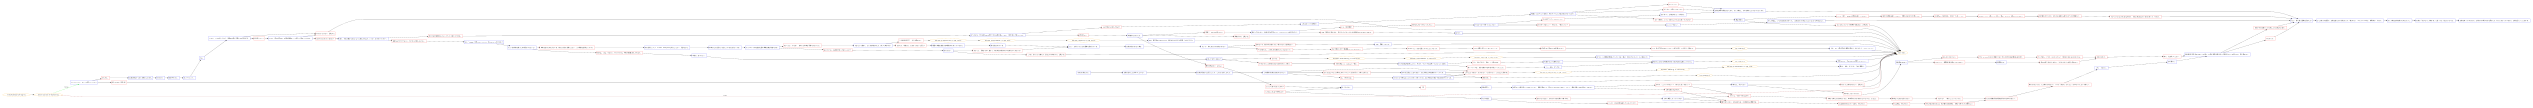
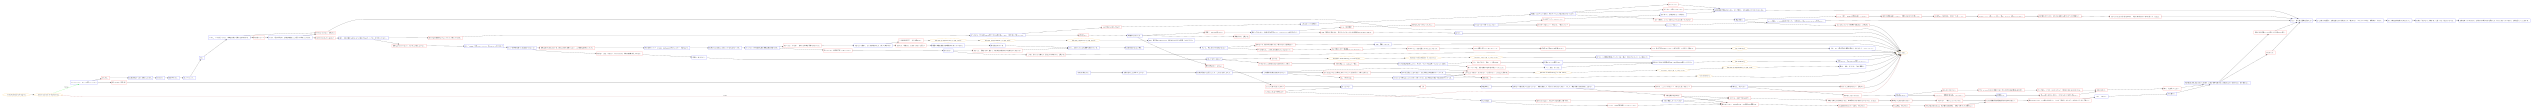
  digraph {
    fontname="Source Code Pro"
    rankdir=LR
    node [color=red fontname="Source Code Pro" shape=box]
    edge [fontname="Source Code Pro"]
    "ArthurRank5Convo4 begins." [color=orange shape=""]
    n2 [color=orange label="Check boolean ArthurDating" shape=""]
    n3 [color=blue label="スウィーティー、ちょっと聞いていいか？"]
    "Chat ends." [color=orange shape=""]
    n5 [label="もちろん。"]
    n6 [label="後じゃだめ？[閉じる]"]
    n7 [color=blue label="お前が教えてくれた未来のこと全て…"]
    n8 [color=blue label="Entrati。"]
    n9 [color=blue label="壁の中のモノ。"]
    n10 [color=blue label="センティエント。"]
    n11 [color=blue label="Tau。"]
    n12 [color=blue label="いつか…　いつか近いうちに、未来はお前が必要になる気がする。"]
    n13 [label="何が言いたい？"]
    n14 [label="行かないとけない。[閉じる]"]
    n15 [color=blue label="つまり、遅かれ早かれ、お前は俺達をここに置いて帰ることになる。"]
    n16 [label="出て行けと言っているのか？"]
    n17 [color=blue label="違う。それが避けられないように感じてるんだ。いつか、出て行く*だろう*。"]
    n18 [label="自分のは片道切符じゃない。行ったり来たりできる。"]
    n19 [label="未来なんてどうでもいい。元々そこの住人じゃない。"]
    n20 [color=blue label="そうかもな。だがお前はある日ポータルを通り抜けたまま、二度と戻って来なくなる。"]
    n21 [color=blue label="もし「Lotus」が呼びかけてきたら、向かわないと言うのか？"]
    n22 [label="なんで訳もなく怒ってるの？"]
    n23 [label="誰が決めた？"]
    n24 [color=blue label="もう一度宇宙を救うために駆けつけないと？"]
    n25 [color=blue label="これはまっとうな懸念だ。"]
    n26 [color=blue label="常識的にはそうだろ。"]
    n27 [label="未来は任せられる人がいる。彼らは自分を必要としない。この場所は必要としている。"]
    n28 [label="自分は…　あぁ。すまない。行くだろうね、宇宙が危機に瀕してるなら。"]
    n29 [color=blue label="俺達にうんざりして去るか、何かヤバイことが起きるかのどっちかだ。"]
    n30 [label="常識？　それとも怖いから？"]
    n31 [label="馬鹿げてる。[閉じる]"]
    n32 [label="離れる気はない、Arthur。"]
    n33 [color=blue label="何が必要だって？　Viktor Vodiyanoiと戦うことか？　冗談はよせ。"]
    n34 [color=blue label="本音を、ありがとう。"]
    n35 [label="ヤバイこと？"]
    n36 [label="もうちょっと信じてほしいな…"]
    n37 [label="もう一度聞く。どうして訳もなくそんなに怒っているのか？"]
    n38 [color=blue label="怖がってはいない。出逢う前も平気だった。いなくなっても大丈夫だろう。"]
    n39 [label="どうして追い払おうとする？"]
    n40 [color=blue label="未来がどんな壁にぶち当たってるかは分かってる。"]
    n41 [color=blue label="戻ってきてくれるか？"]
    n42 [color=blue label="お前は未来で死ぬかもしれん。そして俺が…　それを知ることがないかもしれん。"]
    n43 [color=blue label="俺は本気だ。"]
    n44 [label="じゃ、何が問題？"]
    n45 [label="なあ、前向きに考えなよ、自分がいなくなったらまた最強のExcaliburになれる。"]
    n46 [color=blue label="そうじゃない。"]
    n47 [color=blue label="テックロットや狂信的な悪の軍隊は俺も対処できる。"]
    n48 [label="Arthurのとこに帰るためなら全力を尽くして戦う。"]
    n49 [label="どうかな。"]
    n50 [color=blue label="ただ…　繰り返し悪夢を見るんだ…"]
    n51 [label="いいや、違う。Arthurは理由を探しているんだ。"]
    n52 [label="もしものことについて喧嘩する気はない。[閉じる]"]
    n53 [label="自分なんかどうでもいいんでしょ。"]
    n54 [color=blue label="出てけ。"]
    n55 [label="笑"]
    n56 [label="わかったよ。でもね？　皮肉にも未来は予測できないんだ。"]
    n57 [label="去りたくない。結局何て言ってほしいんだ？"]
    n58 [label="自分の家はここ、Arthurと一緒に。"]
    n59 [color=orange label="Boolean ArthurDating is now false." shape=""]
    n60 [color=blue label="どこか遠くの惑星で、お前は血だまりに横たわって、殺された…　エイリアンロボか、変異体か…　何かに。"]
    n61 [label="遠ざける理由を探してるんだ。大事な人を失うのが怖いから。"]
    n62 [color=blue label="そんなつもりで言ったんじゃない。"]
    n63 [color=blue label="俺は本気だ。"]
    n64 [label="じゃあ*これ*は一体何なんだ？"]
    n65 [color=blue label="大人の会話。"]
    n66 [color=blue label="ではもう一度訊く。もし引き離されたら、戻って来るのか？"]
    n67 [color=blue label="分からない。"]
    n68 [color=blue label="だがお前は俺と同じように、兵士だ。そして兵士は帰ってこないこともある。"]
    n69 [color=orange label="Boolean ArthurNoDate is now true." shape=""]
    n70 [color=blue label="そして俺はお前を助けられなかった。"]
    n71 [label="人は死ぬ。人は消える。それが「人生」でしょ。"]
    n72 [label="出て行ってほしい？　それとも、一緒にいたい？"]
    n73 [label="じゃあどういう*つもり*だった？"]
    n74 [color=blue label="お前はいつ姿を消してもおかしくない。俺達に飽きたり、死んだりするかもしれない。そして、俺は永遠にそれを知ることはない。"]
    n75 [label="いいや、これは口実を探しているってことだ。"]
    n76 [label="去るつもりはない。それが今できる限りの精一杯だ。"]
    n77 [label="この会話の後で？　そうは思わない。"]
    n78 [label="もちろん、可能なら。なぜそうでないと思う？"]
    n79 [label="わかった、最初からやり直そう。何が本当の悩みのタネか教えてくれないか？"]
    n80 [label="じゃあ、分かったら教えて。話はこれで終わりだ。[閉じる]"]
    n81 [label="うん。それこそが…　定め、って時もある。"]
    n82 [label="良いニュースは、自分を殺すのは本当に難しいってことだ。"]
    n83 [color=orange label="Boolean IsDating is now false." shape=""]
    n84 [color=blue label="お前が「行かないと約束する」と言っても、信じないからな。"]
    n85 [label="それはいつだって誰にだって起こり得る。なにひとつ確かなことはない。"]
    n86 [color=blue label="ここにいてほしい。"]
    n87 [color=blue label="まず第一に。お前は俺にとって大切だ。"]
    n88 [label="口実を探すのはやめろ。"]
    n89 [label="それで、ここにいて欲しい？　それとも去ってほしい？"]
    n90 [label="傷つきたくない、それは分かる。その気持ちは尊重する。"]
    n91 [color=blue label="それで満足しろっていうのか？"]
    n92 [color=orange label="Boolean ArthurDating is now false." shape=""]
    n93 [color=blue label="最悪の事態を想定する時間が有り余っているんだ。"]
    n94 [color=blue label="ただ…　お前がいなくなる悪夢を見続けている。"]
    n95 [color=blue label="引退することを夢見ておく。"]
    n96 [color=blue label="へっ。ああ。そうだな。"]
    n97 [color=blue label="そうか。この関係が間違いだったことは、後より今知れてよかった。もう終わりだ。"]
    n98 [color=blue label="お前を知っているからだ。お前がその呼びかけを受けたら、行くとわかっているから。お前は正しいことをする。"]
    n99 [label="化け物かどうかとか、それとも未来から来たかどうかに関係なく。"]
    n100 [color=blue label="そして俺は…　いつかお前が出て行って…　二度と戻って来ないんじゃないかと不安なんだ。"]
    n101 [label="そうだよ。それで十分なはずだ。"]
    n102 [color=blue label="俺には…　分からない。"]
    n103 [label="人は姿を消すときだってある。それが人だ。"]
    n104 [color=orange label="Boolean ArthurNoDate is now true." shape=""]
    n105 [color=blue label="影に驚かされている。"]
    n106 [color=blue label="お前を助けられない夢を。"]
    n107 [color=blue label="俺たちにどれだけ時間が残されてるか知るのは難しいだろうな。"]
    n108 [label="だからくらだない言い訳はやめて、本当に何に悩んでいるのか言って、Arthur。"]
    n109 [label="未来から来たかも知れないけど、未来予知ができるわけじゃないんだ、Arthur。"]
    n110 [label="傷つきたくないんだろう。"]
    n111 [label="わかったら教えてほしい。[閉じる]"]
    n112 [label="人は死ぬ。それが人だ。"]
    n113 [color=orange label="Boolean IsDating is now false." shape=""]
    n114 [color=blue label="そして…　考えるだけでも耐えられない。"]
    n115 [color=orange label="+20 Chemistry" shape=""]
    n116 [color=blue label="それがお前なんだ。"]
    n117 [color=blue label="お前が去ることが怖いんじゃない。"]
    n118 [label="将来どうなるかは分からない。"]
    n119 [color=blue label="俺を責めるのか？"]
    n120 [label="それが起きるためには、化け物である必要も、未来から来ている必要もない。"]
    n121 [color=blue label="まあ、後で終わらせるよりは、今終わらせたほうが得策、なんだろうな。"]
    n122 [label="今まで誰にも…　*自分*を心配されたことはなかった。"]
    n123 [label="忘れないで、自分の方が強いんだ。助けてもらう必要はない。"]
    n124 [color=blue label="大切なのは…　今あるものを大事にすることだ。"]
    n125 [color=blue label="お前が死ぬかもと思うことで、こんなにも苦しむんだ。"]
    n126 [label="でも今は？　一緒にここにいたいんだ。"]
    n127 [label="そんなことはしない。"]
    n128 [label="だからって、意図的に姿を消すつもりはない。"]
    n129 [label="だから距離を取る理由を探すのはやめてほしい。"]
    n130 [label="今まで聞いた中で一番素敵なことかもしれない。"]
    n131 [color=blue label="ああ、理解してないな。"]
    n132 [color=blue label="この感情に名前があるかわからない。"]
    n133 [label="でも、Arthurにはこの関係がうまく行くのか考える必要があると思う。"]
    n134 [color=blue label="意図的には。"]
    n135 [label="終わらせたいなら、ただ終わらればいい。いつか「消える」からとこっちのせいにしないで欲しい。"]
    n136 [label="Arthurがこっちを心配していることじゃなくて。"]
    n137 [label="ならArthurのとこに帰るためにいつだって全力を尽くして戦うと誓うよ。"]
    n138 [label="な…　何て言えば。"]
    n139 [label="こんなことできない。ありえない。もう別れよう。[Arthurと別れる]"]
    n140 [label="だってほら、いつか、もしかしたら！　何か起こるかもしれないから。"]
    n141 [label="何かは起こるかもしれない。そうならないとは言い切れない。"]
    n142 [color=blue label="いや…　すまない。"]
    n143 [label="でも*大事に*思ってくれてるってこと。"]
    n144 [color=blue label="それ以上望むことはできない。あと可能なら俺も連れていってくれ。"]
    n145 [color=blue label="ただどっかで死なないようにするって言ってくれ。あと可能なら俺も一緒に連れて行ってくれ。"]
    n146 [color=orange label="Boolean ArthurDating is now false." shape=""]
    n147 [label="それが人生さ。"]
    n148 [color=blue label="その通りだ。"]
    n149 [label="必ず生きて帰れるとは約束できない。"]
    n150 [label="約束する。"]
    n151 [color=orange label="Boolean IsDating is now false." shape=""]
    n152 [label="時に、人は帰ってこない。"]
    n153 [color=blue label="俺が過去に閉じ込められている側で、お前が世界を救う戦いに飛び込んでいる側のとき、割り切れない。"]
    n154 [label="でも、生きて帰るためにいつだって全力を尽くして戦うと約束する。"]
    n155 [color=orange label="+20 Chemistry" shape=""]
    n156 [color=orange label="Boolean ArthurNoDate is now true." shape=""]
    n157 [label="そらそうだ。"]
    n158 [label="自分がその立場だったら同じように感じると思う。"]
    n159 [color=orange label="+20 Chemistry" shape=""]
    n160 [color=blue label="俺は…　ああ。そうだな。これが最善だ。"]
    n161 [color=blue label="兵士、そして男が貰える最高の答えだ。ありがとう、スウィーティー。"]
    "ArthurRank5Convo4 begins." -> n2
    n2 -> n3 [color=green label=false]
    n2 -> "Chat ends." [color=brown label=true]
    n3 -> n5
    n3 -> n6
    n5 -> n7
    n6 -> "Chat ends."
    n7 -> n8
    n8 -> n9
    n9 -> n10
    n10 -> n11
    n11 -> n12
    n12 -> n13
    n12 -> n14
    n13 -> n15
    n14 -> "Chat ends."
    n15 -> n14
    n15 -> n16
    n16 -> n17
    n17 -> n18
    n17 -> n19
    n18 -> n20
    n19 -> n21
    n20 -> n22
    n20 -> n23
    n21 -> n24
    n22 -> n25
    n23 -> n26
    n24 -> n27
    n24 -> n28
    n25 -> n29
    n26 -> n30
    n26 -> n31
    n26 -> n32
    n27 -> n33
    n28 -> n34
    n29 -> n35
    n29 -> n36
    n29 -> n37
    n30 -> n38
    n31 -> "Chat ends."
    n32 -> n39
    n33 -> n40
    n34 -> n41
    n35 -> n42
    n36 -> n42
    n37 -> n43
    n38 -> n44
    n38 -> n45
    n39 -> n46
    n40 -> n47
    n41 -> n48
    n41 -> n49
    n42 -> n50
    n43 -> n51
    n43 -> n52
    n44 -> n53
    n45 -> n54
    n46 -> n55
    n47 -> n56
    n47 -> n57
    n48 -> n58
    n49 -> n59
    n50 -> n60
    n51 -> n61
    n52 -> "Chat ends."
    n53 -> n62
    n54 -> "Chat ends."
    n55 -> n63
    n56 -> n66
    n57 -> n67
    n58 -> n68
    n59 -> n69
    n60 -> n70
    n61 -> n71
    n62 -> n72
    n62 -> n73
    n63 -> n74
    n64 -> n46
    n64 -> n65
    n65 -> n75
    n65 -> n76
    n66 -> n77
    n66 -> n78
    n67 -> n79
    n67 -> n80
    n68 -> n81
    n68 -> n82
    n69 -> n83
    n70 -> n84
    n71 -> n85
    n72 -> n86
    n73 -> n87
    n74 -> n88
    n74 -> n89
    n75 -> n90
    n76 -> n91
    n77 -> n92
    n78 -> n93
    n79 -> n94
    n80 -> "Chat ends."
    n81 -> n95
    n82 -> n96
    n83 -> n97
    n84 -> n98
    n85 -> n99
    n86 -> n100
    n87 -> n42
    n88 -> n90
-   n89 -> n101
+   n88 -> n101
    n89 -> n102
    n90 -> n103
    n91 -> n90
    n91 -> n101
    n92 -> n104
    n93 -> n105
    n94 -> n106
    n95 -> n107
    n96 -> n107
    n97 -> "Chat ends."
    n99 -> n108
    n100 -> n50
    n101 -> n109
    n102 -> n110
    n102 -> n111
    n103 -> n112
    n104 -> n113
    n105 -> n94
    n106 -> n114
    n107 -> n115
    n108 -> n50
    n109 -> n118
    n110 -> n119
    n111 -> "Chat ends."
    n112 -> n120
    n113 -> n121
    n114 -> n122
    n114 -> n123
    n115 -> n124
    n116 -> n117
    n117 -> n125
    n118 -> n126
    n119 -> n127
    n119 -> n128
    n120 -> n129
    n121 -> "Chat ends."
    n122 -> n130
    n123 -> n131
    n124 -> "Chat ends."
    n125 -> n132
    n126 -> n129
    n127 -> n133
    n128 -> n134
    n129 -> n135
    n130 -> n136
    n131 -> "Chat ends."
    n132 -> n137
    n132 -> n138
    n132 -> n139
    n133 -> n140
    n134 -> n141
    n135 -> n142
    n136 -> n143
    n137 -> n144
    n138 -> n145
    n139 -> n146
    n140 -> n147
    n141 -> n147
    n142 -> n148
    n143 -> n149
    n144 -> n139
    n144 -> n150
    n145 -> n139
    n145 -> n150
    n146 -> n151
    n147 -> n152
    n148 -> n153
    n149 -> n154
    n150 -> n155
    n151 -> n156
    n152 -> n153
    n153 -> n157
    n153 -> n158
    n154 -> n159
    n155 -> "Chat ends."
    n156 -> n160
    n157 -> n50
    n158 -> n50
    n159 -> n161
    n160 -> "Chat ends."
    n161 -> "Chat ends."
  }
